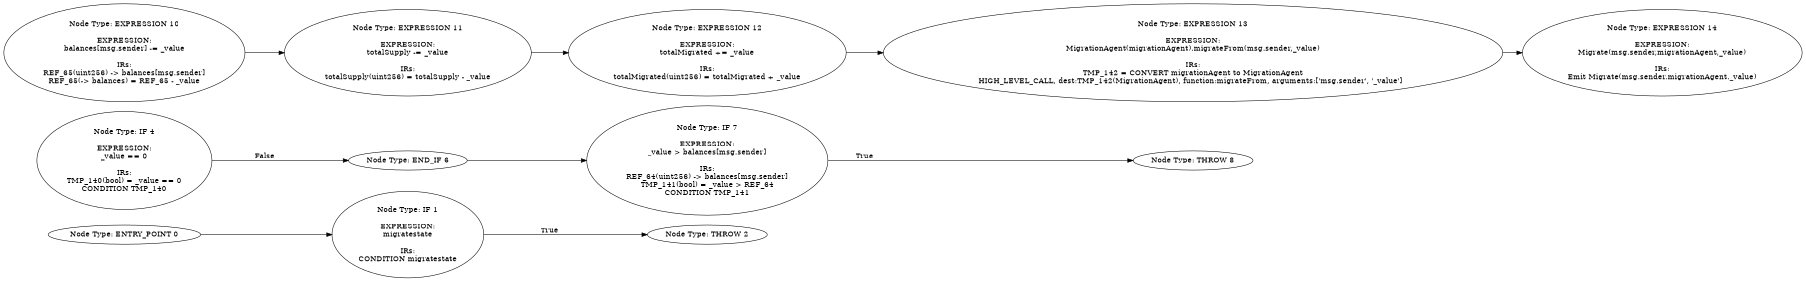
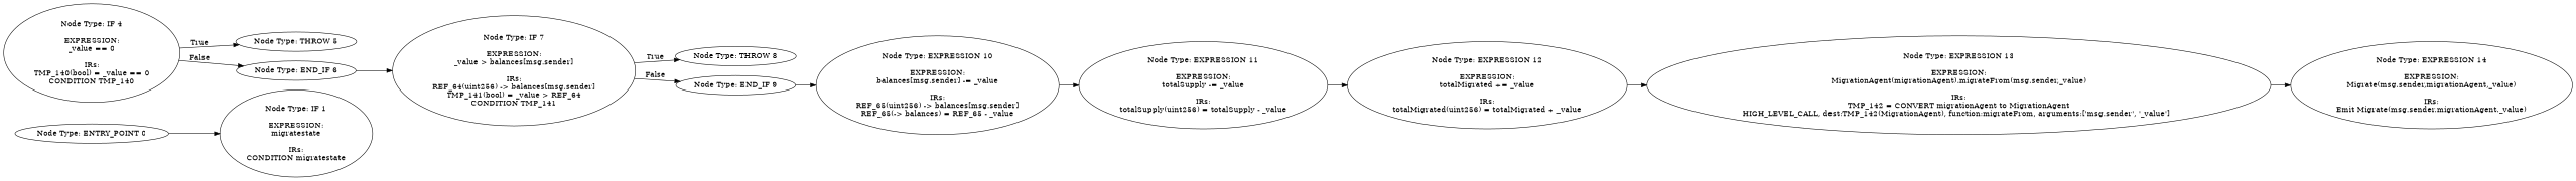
  digraph {
    rankdir=LR
    n1 [label="Node Type: ENTRY_POINT 0\n"]
    n2 [label="Node Type: IF 1\n\nEXPRESSION:\nmigratestate\n\nIRs:\nCONDITION migratestate"]
-   n3 [label="Node Type: THROW 2\n"]
    n4 [label="Node Type: IF 4\n\nEXPRESSION:\n_value == 0\n\nIRs:\nTMP_140(bool) = _value == 0\nCONDITION TMP_140"]
+   n5 [label="Node Type: THROW 5\n"]
    n6 [label="Node Type: END_IF 6\n"]
    n7 [label="Node Type: IF 7\n\nEXPRESSION:\n_value > balances[msg.sender]\n\nIRs:\nREF_64(uint256) -> balances[msg.sender]\nTMP_141(bool) = _value > REF_64\nCONDITION TMP_141"]
    n8 [label="Node Type: THROW 8\n"]
+   n9 [label="Node Type: END_IF 9\n"]
    n10 [label="Node Type: EXPRESSION 10\n\nEXPRESSION:\nbalances[msg.sender] -= _value\n\nIRs:\nREF_65(uint256) -> balances[msg.sender]\nREF_65(-> balances) = REF_65 - _value"]
    n11 [label="Node Type: EXPRESSION 11\n\nEXPRESSION:\ntotalSupply -= _value\n\nIRs:\ntotalSupply(uint256) = totalSupply - _value"]
    n12 [label="Node Type: EXPRESSION 12\n\nEXPRESSION:\ntotalMigrated += _value\n\nIRs:\ntotalMigrated(uint256) = totalMigrated + _value"]
    n13 [label="Node Type: EXPRESSION 13\n\nEXPRESSION:\nMigrationAgent(migrationAgent).migrateFrom(msg.sender,_value)\n\nIRs:\nTMP_142 = CONVERT migrationAgent to MigrationAgent\nHIGH_LEVEL_CALL, dest:TMP_142(MigrationAgent), function:migrateFrom, arguments:['msg.sender', '_value']  "]
    n14 [label="Node Type: EXPRESSION 14\n\nEXPRESSION:\nMigrate(msg.sender,migrationAgent,_value)\n\nIRs:\nEmit Migrate(msg.sender.migrationAgent._value)"]
    n1 -> n2
-   n2 -> n3 [label=True]
+   n4 -> n5 [label=True]
    n4 -> n6 [label=False]
    n6 -> n7
    n7 -> n8 [label=True]
+   n7 -> n9 [label=False]
+   n9 -> n10
    n10 -> n11
    n11 -> n12
    n12 -> n13
    n13 -> n14
  }
